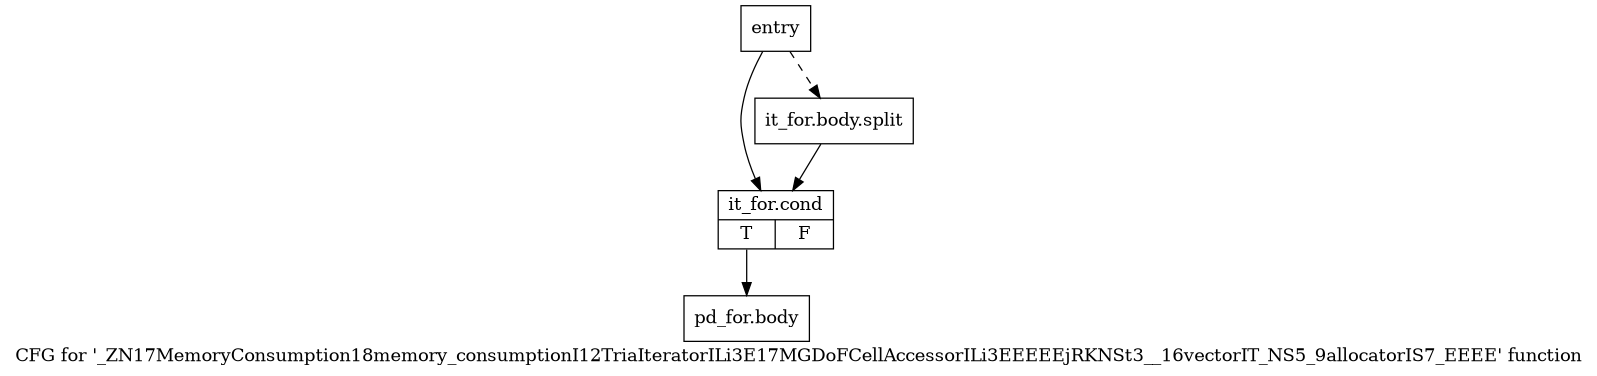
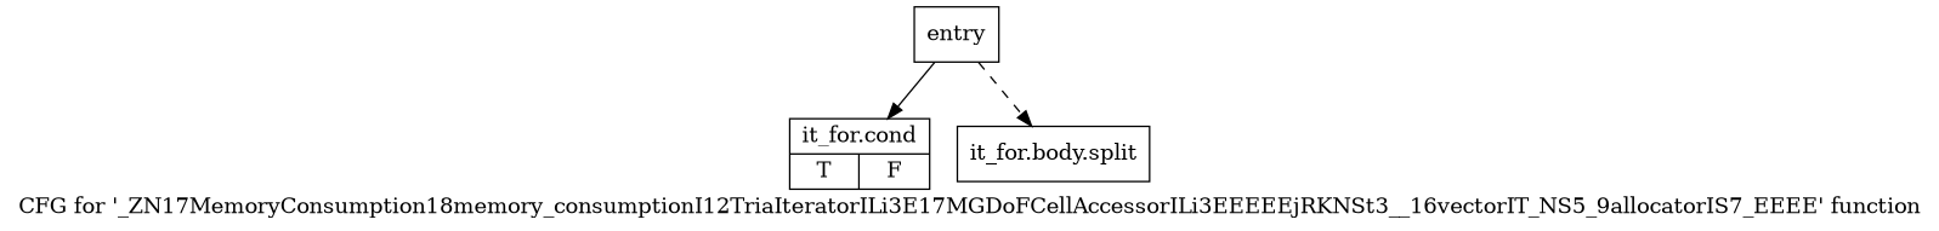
  digraph {
    label="CFG for '_ZN17MemoryConsumption18memory_consumptionI12TriaIteratorILi3E17MGDoFCellAccessorILi3EEEEEjRKNSt3__16vectorIT_NS5_9allocatorIS7_EEEE' function"
    node [color=black shape=record]
    edge [style=solid]
    n1 [label="{entry}"]
    n2 [label="{it_for.cond|{<s0>T|<s1>F}}"]
    n3 [label="{it_for.body.split}"]
-   n4 [label="{pd_for.body}"]
    n1 -> n2
    n1 -> n3 [style=dashed]
-   n2 -> n4 [tailport=s0]
-   n3 -> n2
  }
